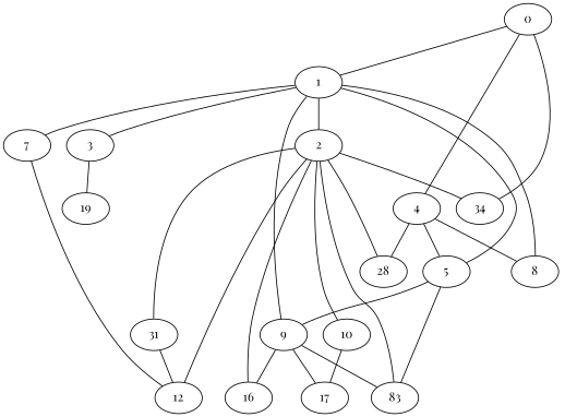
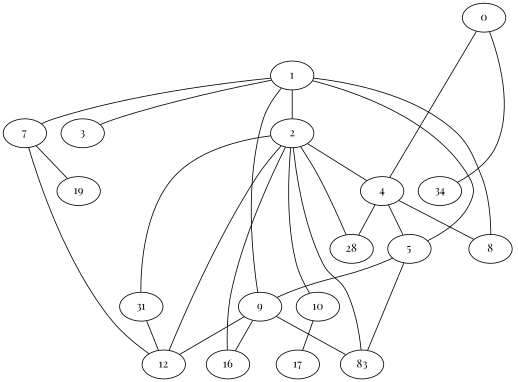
  graph {
    fontname="Playfair Display"
    node [fontname="Playfair Display"]
    edge [fontname="Playfair Display"]
    0
    1
    4
    n4 [label=34]
    2
    3
    5
    7
    8
    9
    n11 [label=28]
    10
    n13 [label=31]
    12
    n15 [label=83]
    16
    19
    17
-   0 -- 1
    0 -- 4
    0 -- n4
    1 -- 2
    1 -- 3
    1 -- 5
    1 -- 7
    1 -- 8
    1 -- 9
    4 -- 5
    4 -- 8
    4 -- n11
-   2 -- n4
+   2 -- 4
    2 -- n11
    2 -- 10
    2 -- n13
    2 -- 12
    2 -- n15
    2 -- 16
-   3 -- 19
+   7 -- 19
    5 -- 9
    5 -- n15
    7 -- 12
    9 -- n15
    9 -- 16
-   9 -- 17
+   9 -- 12
    10 -- 17
    n13 -- 12
  }
